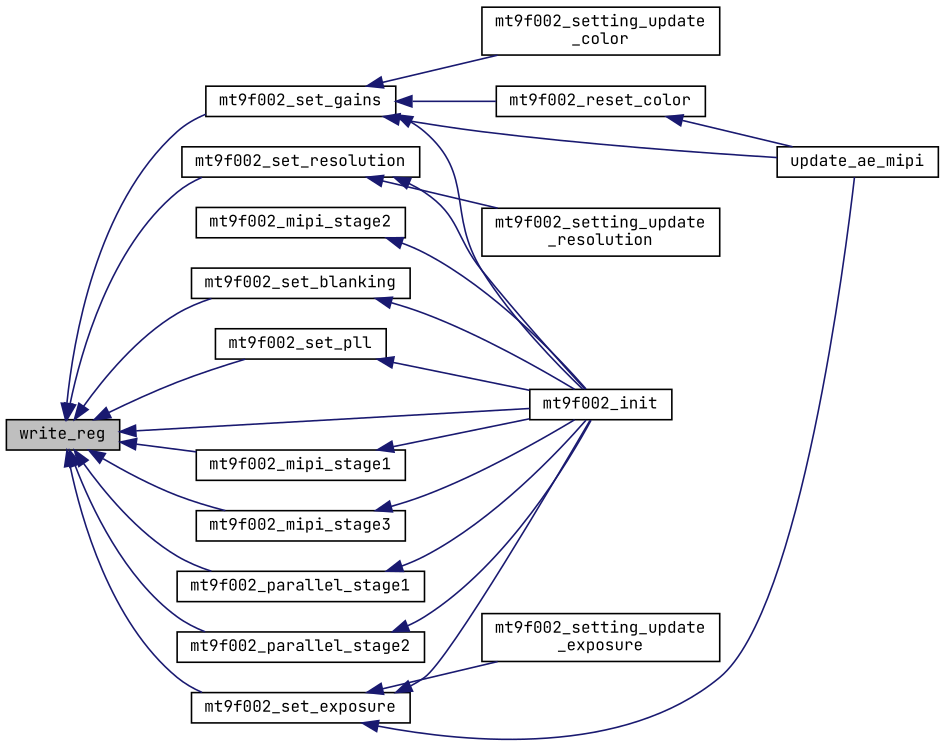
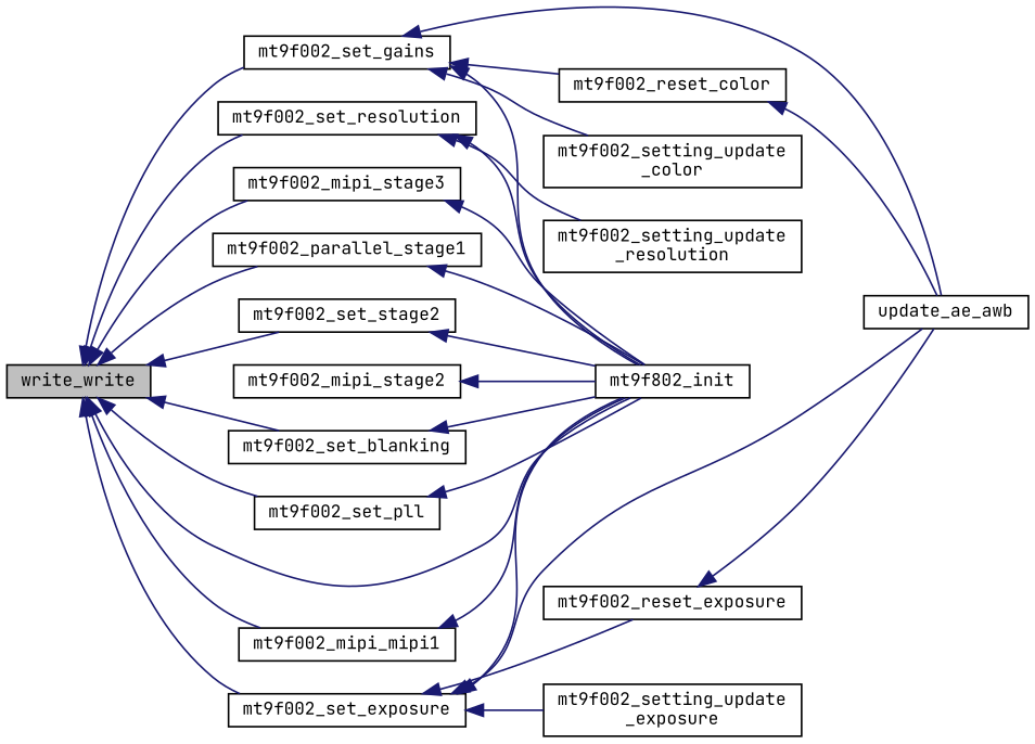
  digraph {
    fontname="JetBrains Mono"
    rankdir=LR
    node [color=black fillcolor=white fontname="JetBrains Mono" fontsize=10 shape=record style=filled]
    edge [color=midnightblue dir=back fontname="JetBrains Mono" fontsize=10 labelfontname=FreeSans labelfontsize=10 style=solid]
-   n1 [fillcolor=grey75 fontcolor=black height=0.2 label=write_reg width=0.4]
-   n2 [height=0.2 label=mt9f002_init width=0.4]
-   n3 [height=0.2 label=mt9f002_mipi_stage1 width=0.4]
+   n1 [fillcolor=grey75 fontcolor=black height=0.2 label=write_write width=0.4]
+   n2 [height=0.2 label=mt9f802_init width=0.4]
+   n3 [height=0.2 label=mt9f002_mipi_mipi1 width=0.4]
    n4 [height=0.2 label=mt9f002_mipi_stage3 width=0.4]
    n5 [height=0.2 label=mt9f002_parallel_stage1 width=0.4]
-   n6 [height=0.2 label=mt9f002_parallel_stage2 width=0.4]
+   n6 [height=0.2 label=mt9f002_set_stage2 width=0.4]
    n7 [height=0.2 label=mt9f002_set_blanking width=0.4]
    n8 [height=0.2 label=mt9f002_set_exposure width=0.4]
    n9 [height=0.2 label=mt9f002_set_gains width=0.4]
    n10 [height=0.2 label=mt9f002_set_pll width=0.4]
    n11 [height=0.2 label=mt9f002_set_resolution width=0.4]
    n12 [height=0.2 label=mt9f002_mipi_stage2 width=0.4]
-   n14 [height=0.2 label=update_ae_mipi width=0.4]
+   n13 [height=0.2 label=mt9f002_reset_exposure width=0.4]
+   n14 [height=0.2 label=update_ae_awb width=0.4]
    n15 [height=0.2 label="mt9f002_setting_update\l_exposure" width=0.4]
    n16 [height=0.2 label=mt9f002_reset_color width=0.4]
    n17 [height=0.2 label="mt9f002_setting_update\l_color" width=0.4]
    n18 [height=0.2 label="mt9f002_setting_update\l_resolution" width=0.4]
    n1 -> n2
    n1 -> n3
    n1 -> n4
    n1 -> n5
    n1 -> n6
    n1 -> n7
    n1 -> n8
    n1 -> n9
    n1 -> n10
    n1 -> n11
    n3 -> n2
    n4 -> n2
    n5 -> n2
    n6 -> n2
    n7 -> n2
    n8 -> n2
+   n8 -> n13
    n8 -> n14
    n8 -> n15
    n9 -> n2
    n9 -> n14
    n9 -> n16
    n9 -> n17
    n10 -> n2
    n11 -> n2
    n11 -> n18
    n12 -> n2
+   n13 -> n14
    n16 -> n14
  }
